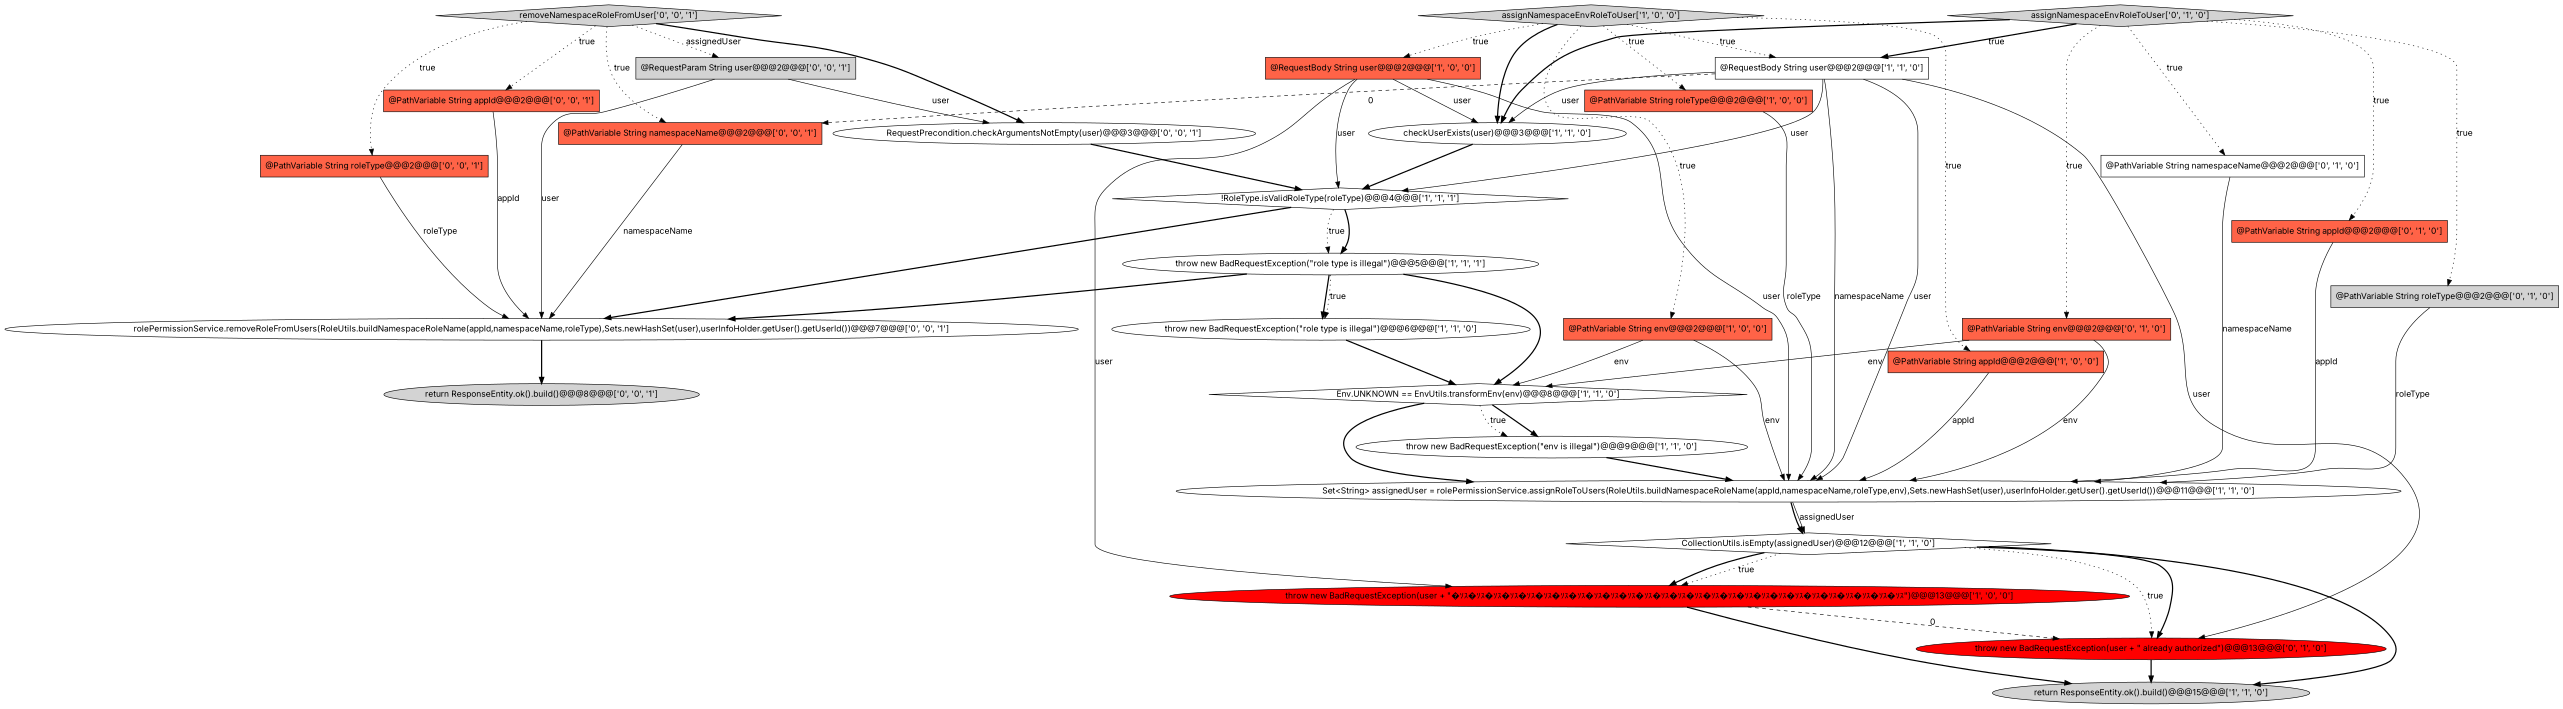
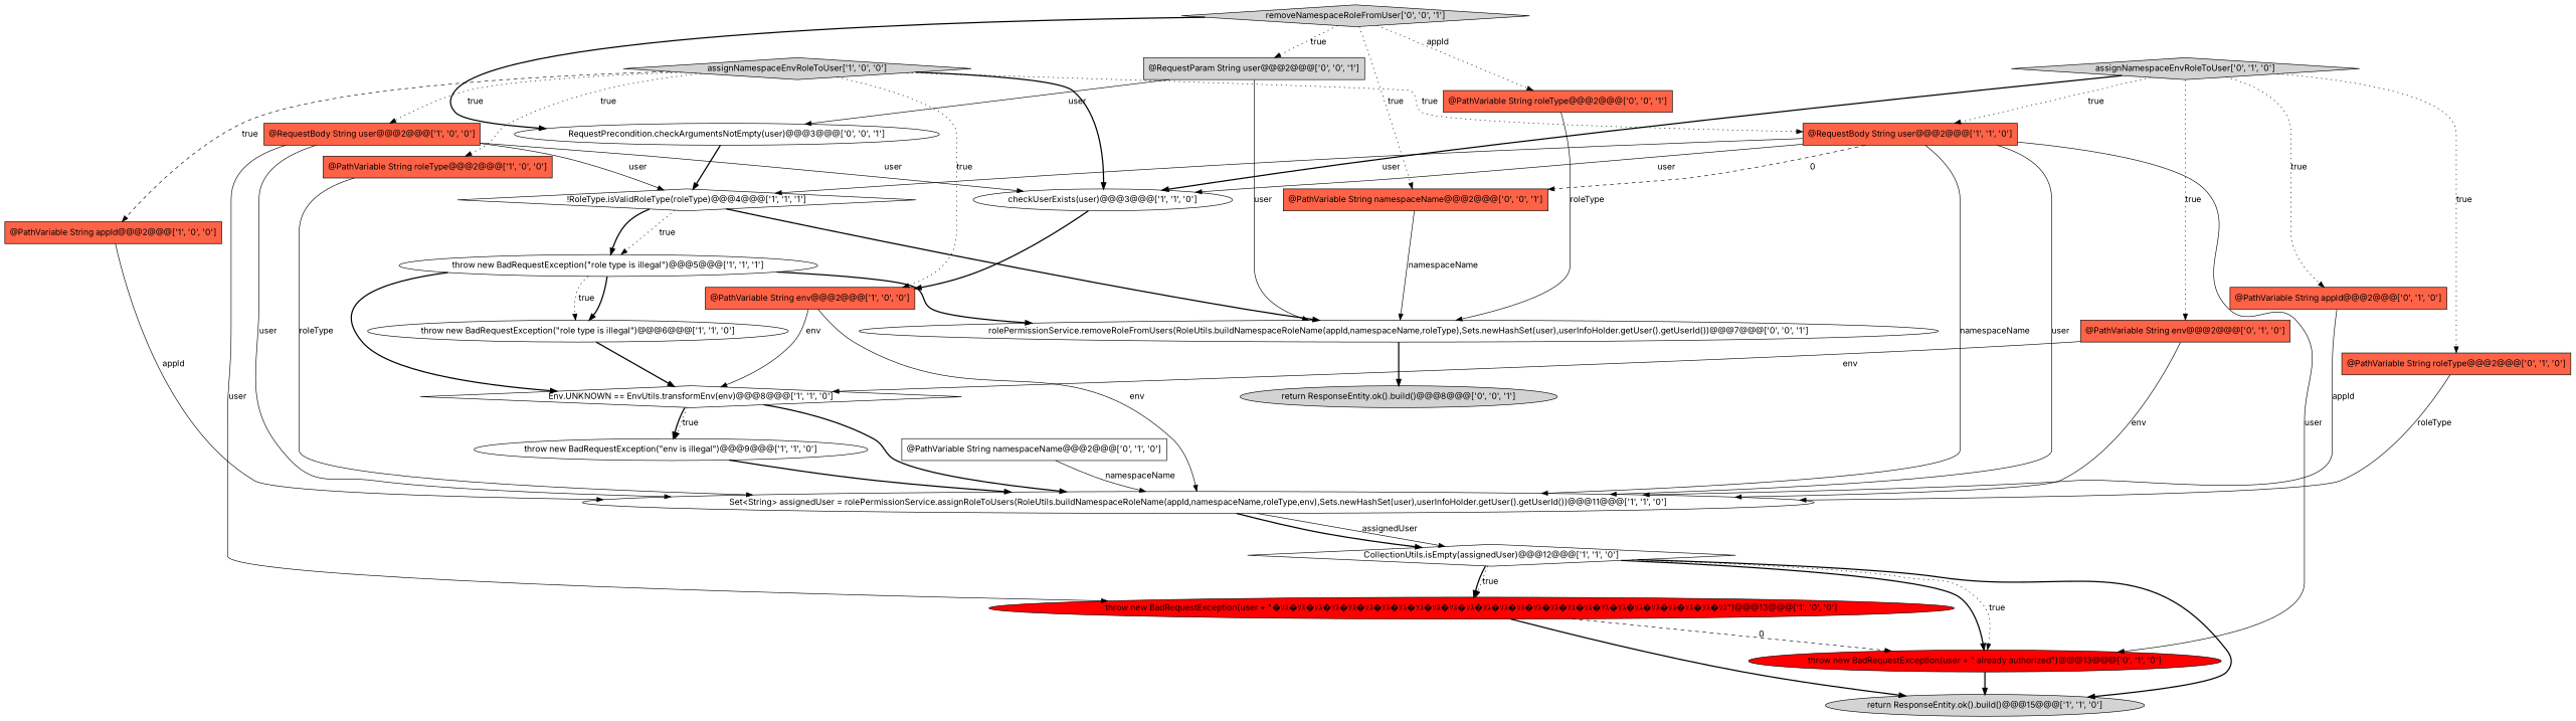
  digraph {
    fontname=Inter
    node [fillcolor=white fontname=Inter shape=box style=filled]
    edge [fontname=Inter style=solid]
    n1 [label="!RoleType.isValidRoleType(roleType)@@@4@@@['1', '1', '1']" shape=diamond]
    n2 [label="throw new BadRequestException(\"role type is illegal\")@@@5@@@['1', '1', '1']" shape=ellipse]
    n3 [label="rolePermissionService.removeRoleFromUsers(RoleUtils.buildNamespaceRoleName(appId,namespaceName,roleType),Sets.newHashSet(user),userInfoHolder.getUser().getUserId())@@@7@@@['0', '0', '1']" shape=ellipse]
    n4 [label="throw new BadRequestException(\"role type is illegal\")@@@6@@@['1', '1', '0']" shape=ellipse]
    n5 [label="Env.UNKNOWN == EnvUtils.transformEnv(env)@@@8@@@['1', '1', '0']" shape=diamond]
    n6 [fillcolor=lightgray label="return ResponseEntity.ok().build()@@@8@@@['0', '0', '1']" shape=ellipse]
    n7 [fillcolor=red label="throw new BadRequestException(user + \"�ｿｽ�ｿｽ�ｿｽ�ｿｽ�ｿｽ�ｿｽ�ｿｽ�ｿｽ�ｿｽ�ｿｽ�ｿｽ�ｿｽ�ｿｽ�ｿｽ�ｿｽ�ｿｽ�ｿｽ�ｿｽ�ｿｽ�ｿｽ�ｿｽ�ｿｽ�ｿｽ�ｿｽ�ｿｽ�ｿｽ�ｿｽ\")@@@13@@@['1', '0', '0']" shape=ellipse]
    n8 [fillcolor=lightgray label="return ResponseEntity.ok().build()@@@15@@@['1', '1', '0']" shape=ellipse]
    n9 [fillcolor=red label="throw new BadRequestException(user + \" already authorized\")@@@13@@@['0', '1', '0']" shape=ellipse]
    n10 [label="@PathVariable String namespaceName@@@2@@@['0', '1', '0']"]
    n11 [label="Set<String> assignedUser = rolePermissionService.assignRoleToUsers(RoleUtils.buildNamespaceRoleName(appId,namespaceName,roleType,env),Sets.newHashSet(user),userInfoHolder.getUser().getUserId())@@@11@@@['1', '1', '0']" shape=ellipse]
    n12 [label="CollectionUtils.isEmpty(assignedUser)@@@12@@@['1', '1', '0']" shape=diamond]
    n13 [fillcolor=tomato label="@PathVariable String roleType@@@2@@@['1', '0', '0']"]
    n14 [fillcolor=lightgray label="@RequestParam String user@@@2@@@['0', '0', '1']"]
    n15 [label="RequestPrecondition.checkArgumentsNotEmpty(user)@@@3@@@['0', '0', '1']" shape=ellipse]
    n16 [label="throw new BadRequestException(\"env is illegal\")@@@9@@@['1', '1', '0']" shape=ellipse]
    n17 [fillcolor=tomato label="@PathVariable String env@@@2@@@['1', '0', '0']"]
    n18 [fillcolor=tomato label="@RequestBody String user@@@2@@@['1', '0', '0']"]
    n19 [label="checkUserExists(user)@@@3@@@['1', '1', '0']" shape=ellipse]
    n20 [fillcolor=tomato label="@PathVariable String appId@@@2@@@['0', '1', '0']"]
    n21 [fillcolor=lightgray label="assignNamespaceEnvRoleToUser['1', '0', '0']" shape=diamond]
-   n22 [label="@RequestBody String user@@@2@@@['1', '1', '0']"]
+   n22 [fillcolor=tomato label="@RequestBody String user@@@2@@@['1', '1', '0']"]
    n23 [fillcolor=tomato label="@PathVariable String appId@@@2@@@['1', '0', '0']"]
    n24 [fillcolor=tomato label="@PathVariable String namespaceName@@@2@@@['0', '0', '1']"]
-   n25 [fillcolor=tomato label="@PathVariable String appId@@@2@@@['0', '0', '1']"]
    n26 [fillcolor=tomato label="@PathVariable String roleType@@@2@@@['0', '0', '1']"]
    n27 [fillcolor=lightgray label="assignNamespaceEnvRoleToUser['0', '1', '0']" shape=diamond]
    n28 [fillcolor=tomato label="@PathVariable String env@@@2@@@['0', '1', '0']"]
-   n29 [fillcolor=lightgray label="@PathVariable String roleType@@@2@@@['0', '1', '0']"]
+   n29 [fillcolor=tomato label="@PathVariable String roleType@@@2@@@['0', '1', '0']"]
    n30 [fillcolor=lightgray label="removeNamespaceRoleFromUser['0', '0', '1']" shape=diamond]
    n1 -> n2 [style=bold]
    n1 -> n2 [label=true style=dotted]
    n1 -> n3 [style=bold]
    n2 -> n3 [style=bold]
    n2 -> n4 [style=bold]
    n2 -> n4 [label=true style=dotted]
    n2 -> n5 [style=bold]
    n3 -> n6 [style=bold]
    n4 -> n5 [style=bold]
    n5 -> n11 [style=bold]
    n5 -> n16 [style=bold]
    n5 -> n16 [label=true style=dotted]
    n7 -> n8 [style=bold]
    n7 -> n9 [label=0 style=dashed]
    n9 -> n8 [style=bold]
    n10 -> n11 [label=namespaceName]
    n11 -> n12 [label=assignedUser]
    n11 -> n12 [style=bold]
    n12 -> n7 [label=true style=dotted]
    n12 -> n7 [style=bold]
    n12 -> n8 [style=bold]
    n12 -> n9 [style=bold]
    n12 -> n9 [label=true style=dotted]
    n13 -> n11 [label=roleType]
    n14 -> n3 [label=user]
    n14 -> n15 [label=user]
    n15 -> n1 [style=bold]
    n16 -> n11 [style=bold]
    n17 -> n5 [label=env]
    n17 -> n11 [label=env]
    n18 -> n1 [label=user]
    n18 -> n7 [label=user]
    n18 -> n11 [label=user]
    n18 -> n19 [label=user]
-   n19 -> n1 [style=bold]
+   n19 -> n17 [style=bold]
    n20 -> n11 [label=appId]
    n21 -> n13 [label=true style=dotted]
    n21 -> n17 [label=true style=dotted]
    n21 -> n18 [label=true style=dotted]
    n21 -> n19 [style=bold]
    n21 -> n22 [label=true style=dotted]
-   n21 -> n23 [label=true style=dotted]
+   n21 -> n23 [label=true style=dashed]
    n22 -> n1 [label=user]
    n22 -> n9 [label=user]
    n22 -> n11 [label=namespaceName]
    n22 -> n11 [label=user]
    n22 -> n19 [label=user]
    n22 -> n24 [label=0 style=dashed]
    n23 -> n11 [label=appId]
    n24 -> n3 [label=namespaceName]
-   n25 -> n3 [label=appId]
    n26 -> n3 [label=roleType]
-   n27 -> n10 [label=true style=dotted]
    n27 -> n19 [style=bold]
    n27 -> n20 [label=true style=dotted]
-   n27 -> n22 [label=true style=bold]
+   n27 -> n22 [label=true style=dotted]
    n27 -> n28 [label=true style=dotted]
    n27 -> n29 [label=true style=dotted]
    n28 -> n5 [label=env]
    n28 -> n11 [label=env]
    n29 -> n11 [label=roleType]
-   n30 -> n14 [label=assignedUser style=dotted]
+   n30 -> n14 [label=true style=dotted]
    n30 -> n15 [style=bold]
    n30 -> n24 [label=true style=dotted]
-   n30 -> n25 [label=true style=dotted]
-   n30 -> n26 [label=true style=dotted]
+   n30 -> n26 [label=appId style=dotted]
  }
